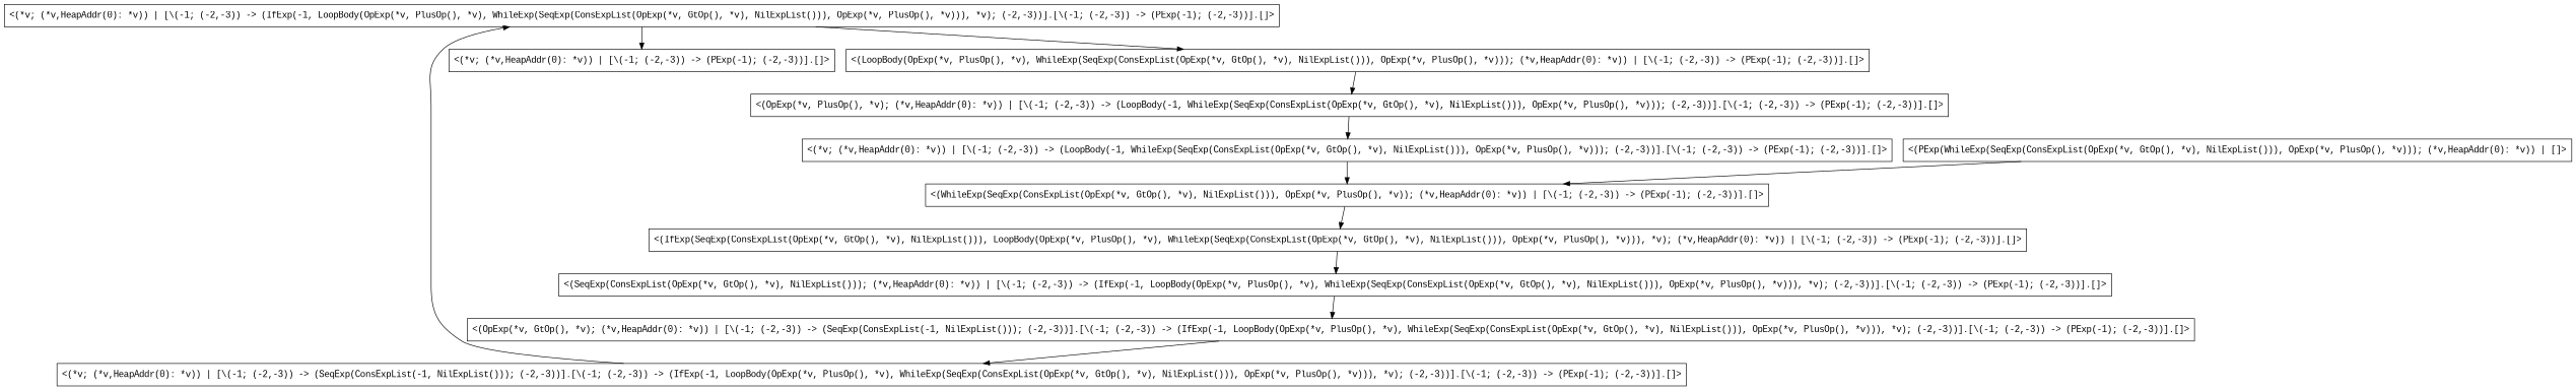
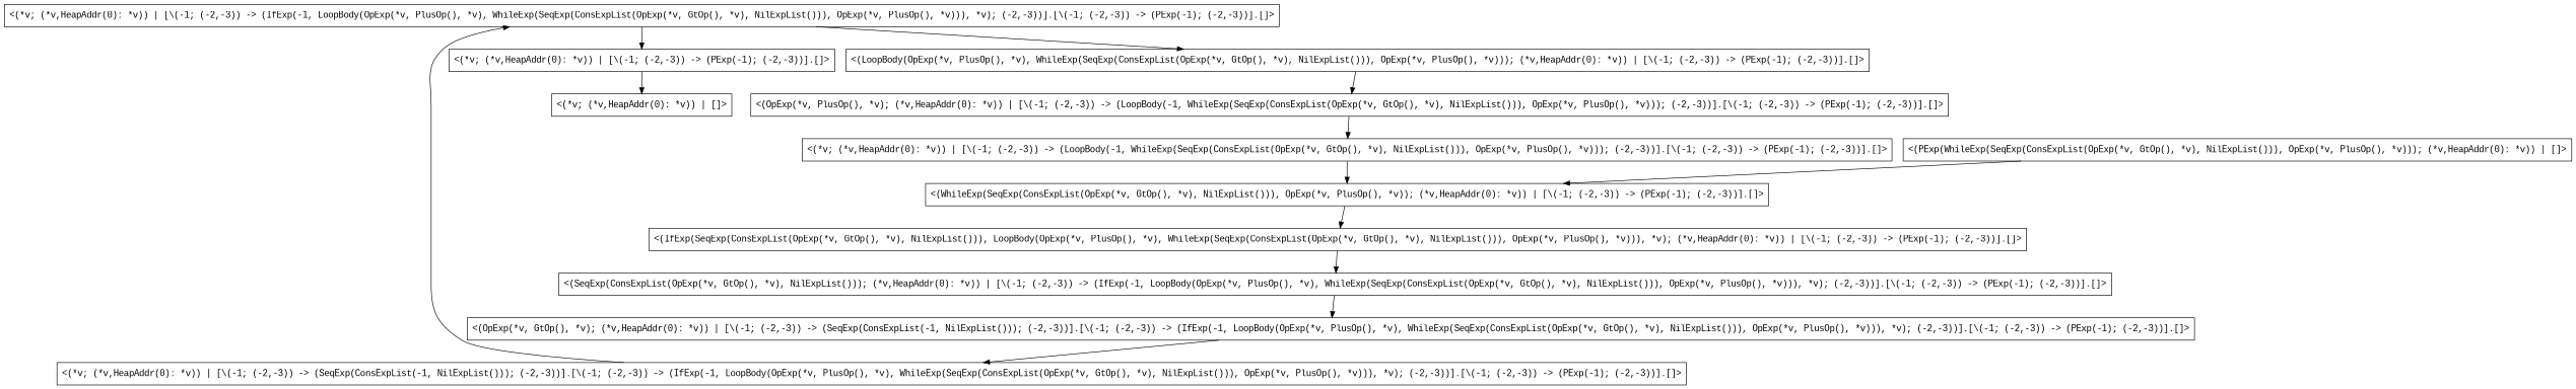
  digraph {
    fontname="Liberation Mono"
    node [shape=box fontname="Liberation Mono"]
    edge [shape=box fontname="Liberation Mono"]
+   n1 [label="<(*v; (*v,HeapAddr(0): *v)) | []>"]
    n2 [label="<(PExp(WhileExp(SeqExp(ConsExpList(OpExp(*v, GtOp(), *v), NilExpList())), OpExp(*v, PlusOp(), *v))); (*v,HeapAddr(0): *v)) | []>"]
    n3 [label="<(WhileExp(SeqExp(ConsExpList(OpExp(*v, GtOp(), *v), NilExpList())), OpExp(*v, PlusOp(), *v)); (*v,HeapAddr(0): *v)) | [\\(-1; (-2,-3)) -> (PExp(-1); (-2,-3))].[]>"]
    n4 [label="<(*v; (*v,HeapAddr(0): *v)) | [\\(-1; (-2,-3)) -> (PExp(-1); (-2,-3))].[]>"]
    n5 [label="<(OpExp(*v, GtOp(), *v); (*v,HeapAddr(0): *v)) | [\\(-1; (-2,-3)) -> (SeqExp(ConsExpList(-1, NilExpList())); (-2,-3))].[\\(-1; (-2,-3)) -> (IfExp(-1, LoopBody(OpExp(*v, PlusOp(), *v), WhileExp(SeqExp(ConsExpList(OpExp(*v, GtOp(), *v), NilExpList())), OpExp(*v, PlusOp(), *v))), *v); (-2,-3))].[\\(-1; (-2,-3)) -> (PExp(-1); (-2,-3))].[]>"]
    n6 [label="<(*v; (*v,HeapAddr(0): *v)) | [\\(-1; (-2,-3)) -> (SeqExp(ConsExpList(-1, NilExpList())); (-2,-3))].[\\(-1; (-2,-3)) -> (IfExp(-1, LoopBody(OpExp(*v, PlusOp(), *v), WhileExp(SeqExp(ConsExpList(OpExp(*v, GtOp(), *v), NilExpList())), OpExp(*v, PlusOp(), *v))), *v); (-2,-3))].[\\(-1; (-2,-3)) -> (PExp(-1); (-2,-3))].[]>"]
    n7 [label="<(*v; (*v,HeapAddr(0): *v)) | [\\(-1; (-2,-3)) -> (IfExp(-1, LoopBody(OpExp(*v, PlusOp(), *v), WhileExp(SeqExp(ConsExpList(OpExp(*v, GtOp(), *v), NilExpList())), OpExp(*v, PlusOp(), *v))), *v); (-2,-3))].[\\(-1; (-2,-3)) -> (PExp(-1); (-2,-3))].[]>"]
    n8 [label="<(SeqExp(ConsExpList(OpExp(*v, GtOp(), *v), NilExpList())); (*v,HeapAddr(0): *v)) | [\\(-1; (-2,-3)) -> (IfExp(-1, LoopBody(OpExp(*v, PlusOp(), *v), WhileExp(SeqExp(ConsExpList(OpExp(*v, GtOp(), *v), NilExpList())), OpExp(*v, PlusOp(), *v))), *v); (-2,-3))].[\\(-1; (-2,-3)) -> (PExp(-1); (-2,-3))].[]>"]
    n9 [label="<(LoopBody(OpExp(*v, PlusOp(), *v), WhileExp(SeqExp(ConsExpList(OpExp(*v, GtOp(), *v), NilExpList())), OpExp(*v, PlusOp(), *v))); (*v,HeapAddr(0): *v)) | [\\(-1; (-2,-3)) -> (PExp(-1); (-2,-3))].[]>"]
    n10 [label="<(*v; (*v,HeapAddr(0): *v)) | [\\(-1; (-2,-3)) -> (LoopBody(-1, WhileExp(SeqExp(ConsExpList(OpExp(*v, GtOp(), *v), NilExpList())), OpExp(*v, PlusOp(), *v))); (-2,-3))].[\\(-1; (-2,-3)) -> (PExp(-1); (-2,-3))].[]>"]
    n11 [label="<(IfExp(SeqExp(ConsExpList(OpExp(*v, GtOp(), *v), NilExpList())), LoopBody(OpExp(*v, PlusOp(), *v), WhileExp(SeqExp(ConsExpList(OpExp(*v, GtOp(), *v), NilExpList())), OpExp(*v, PlusOp(), *v))), *v); (*v,HeapAddr(0): *v)) | [\\(-1; (-2,-3)) -> (PExp(-1); (-2,-3))].[]>"]
    n12 [label="<(OpExp(*v, PlusOp(), *v); (*v,HeapAddr(0): *v)) | [\\(-1; (-2,-3)) -> (LoopBody(-1, WhileExp(SeqExp(ConsExpList(OpExp(*v, GtOp(), *v), NilExpList())), OpExp(*v, PlusOp(), *v))); (-2,-3))].[\\(-1; (-2,-3)) -> (PExp(-1); (-2,-3))].[]>"]
    n2 -> n3
    n3 -> n11
+   n4 -> n1
    n5 -> n6
    n6 -> n7
    n7 -> n4
    n7 -> n9
    n8 -> n5
    n9 -> n12
    n10 -> n3
    n11 -> n8
    n12 -> n10
  }
